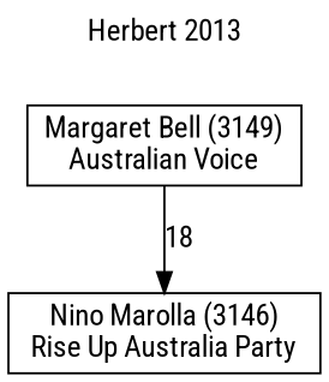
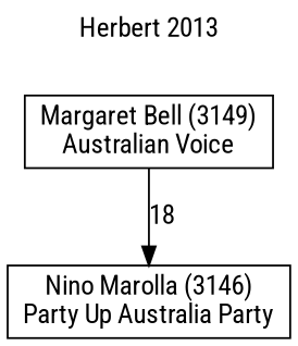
  digraph {
    label="Herbert 2013"
    labelloc=t
    mclimit=10
    fontname="Roboto Condensed"
    node [shape=box fontname="Roboto Condensed"]
-   n1 [label="Nino Marolla (3146)\nRise Up Australia Party"]
+   n1 [label="Nino Marolla (3146)\nParty Up Australia Party"]
    n2 [label="Margaret Bell (3149)\nAustralian Voice"]
    n2 -> n1 [label=18 fontname="Roboto Condensed"]
  }
